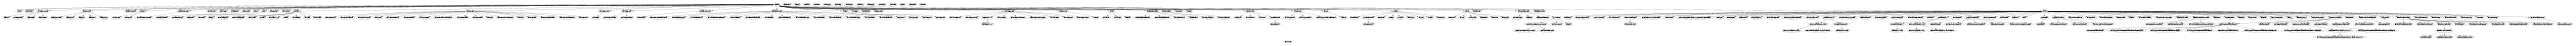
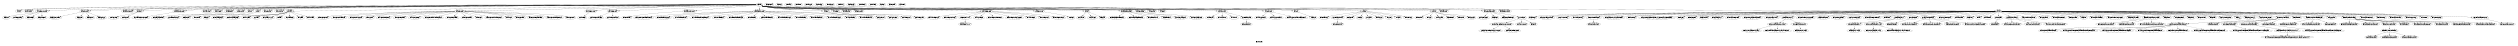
  digraph {
    label=Resources
    node [fontsize=8]
    edge [fontsize=8]
    n1 [label="Archive::Download[apache-storm-0.9.6.tar.gz]"]
    n2 [label="Exec[rm-on-error-apache-storm-0.9.6.tar.gz]"]
    n3 [label="Exec[download archive apache-storm-0.9.6.tar.gz and check sum]"]
    n4 [label="Anchor[zookeeper::end]"]
    n5 [label="File[/etc/init.d/kafka]"]
    n6 [label="Package[stompjs]"]
    n7 [label="Package[cron]"]
    n8 [label="Exec[untar-kafka-package]"]
    n9 [label="Exec[apt_update]"]
    n10 [label="Archive::Extract[apache-storm-0.9.6]"]
    n11 [label="Exec[apache-storm-0.9.6 unpack]"]
    n12 [label="Exec[purge_plugin_transport-couchbase_old]"]
    n13 [label="File[/etc/default/jetty]"]
    n14 [label="Exec[download-kafka-package]"]
    n15 [label="File[/etc/nginx/nginx.conf]"]
    n16 [label="File[/opt/jetty/webapps/private.war]"]
    n17 [label="Vcsrepo[/usr/src/servioticy]"]
    n18 [label="File[/etc/nginx/sites-available/localhost.conf]"]
    n19 [label="Exec[pip_install_Flask]"]
    n20 [label="File[/var/lib/zookeeper/myid]"]
    n21 [label="Class[Stdlib]"]
    n22 [label="Wget::Fetch[jetty_download]"]
    n23 [label="Exec[wget-jetty_download]"]
    n24 [label="File[/usr/bin/start-servioticy]"]
    n25 [label="Maven::Environment[maven-env]"]
    n26 [label="File[/home/vagrant/.mavenrc]"]
    n27 [label="Exec[wget-couchbase-server-source]"]
    n28 [label="File[/etc/nginx/conf.d/default.conf]"]
    n29 [label="Datacat_fragment[127.0.0.1]"]
    n30 [label="Anchor[apt::ppa::ppa:webupd8team/java]"]
    n31 [label="Exec[mkdir_datadir_elasticsearch_serviolastic]"]
    n32 [label="File[/etc/nginx/conf.d/proxy.conf]"]
    n33 [label="Exec[jetty_untar]"]
    n34 [label="File[/opt/apache-storm-0.9.6/logback/cluster.xml]"]
    n35 [label="Class[Java::Params]"]
    n36 [label="File_line[cross_origin]"]
    n37 [label="File[/var/lib/puppet/concat]"]
    n38 [label="Exec[install_plugin_mobz/elasticsearch-head]"]
    n39 [label="Exec[maven-untar]"]
    n40 [label="File[/opt/servioticy-dispatcher/dispatcher-0.4.3-SNAPSHOT-jar-with-dependencies.jar]"]
    n41 [label="Stage[deploy_infra]"]
    n42 [label="File[/var/lib/puppet/concat/_etc_nginx_sites-available_localhost.conf/fragments.concat.out]"]
    n43 [label="Apt_key[Add key: 7BD9BF62 from Apt::Source nginx]"]
    n44 [label="Exec[stop-jetty]"]
    n45 [label="File[/tmp/nginx.d]"]
    n46 [label="File[/lib/systemd/system/elasticsearch.service]"]
    n47 [label="Exec[set-licence-seen]"]
    n48 [label="File[/usr/local/bin/mvn]"]
    n49 [label="Package[couchbase]"]
    n50 [label="File[/var/lib/puppet/concat/_etc_nginx_sites-available_localhost.conf/fragments]"]
    n51 [label="File[/opt/apache-apollo-1.7]"]
    n52 [label="File[/etc/elasticsearch/logging.yml]"]
    n53 [label="File[/home/vagrant/README.txt]"]
    n54 [label="Anchor[apt_key 7BD9BF62 present]"]
    n55 [label="File[/opt/servioticy-dispatcher/dispatcher.xml]"]
    n56 [label="File[/etc/zookeeper/conf/zoo.cfg]"]
    n57 [label="File[/opt/jetty/webapps/root.war]"]
    n58 [label="Anchor[nginx::apt_repo]"]
    n59 [label="File[/var/lib/puppet/concat/_etc_nginx_sites-available_localhost.conf]"]
    n60 [label="File[/etc/elasticsearch/serviolastic/scripts]"]
    n61 [label="Class[Zookeeper::Os::Debian]"]
    n62 [label="Cron[zookeeper-cleanup]"]
    n63 [label="Package[zookeeper]"]
    n64 [label="Package[zookeeperd]"]
    n65 [label="Archive[apache-storm-0.9.6]"]
    n66 [label="File[/opt/servibroker/etc/groups.properties]"]
    n67 [label="Exec[add-apt-repository-ppa:chris-lea/node.js]"]
    n68 [label="Elasticsearch::Service[serviolastic]"]
    n69 [label="Elasticsearch::Service::Init[serviolastic]"]
    n70 [label="Augeas[defaults_serviolastic]"]
    n71 [label="Service[elasticsearch-instance-serviolastic]"]
    n72 [label="File[/etc/init.d/elasticsearch-serviolastic]"]
    n73 [label="Class[Python::Install]"]
    n74 [label="Package[python-virtualenv]"]
-   n75 [label="Package[python-dev]"]
    n76 [label="Package[python]"]
    n77 [label="Package[gunicorn]"]
    n78 [label="Package[python-pip]"]
    n79 [label="Package[couchbase-server]"]
    n80 [label="Class[Kafka::Broker::Install]"]
    n81 [label="Zookeeper::Host[127.0.0.1]"]
    n82 [label="File[/usr/share/elasticsearch/bin]"]
    n83 [label="File[/usr/share/elasticsearch/templates_import]"]
    n84 [label="Class[Nginx]"]
    n85 [label="Anchor[nginx::begin]"]
    n86 [label="Anchor[nginx::end]"]
    n87 [label="File[sources.list.d]"]
    n88 [label="File[01proxy]"]
    n89 [label="File[/opt/servioticy-dispatcher]"]
    n90 [label="Vcsrepo[/opt/servioticy-bridge]"]
    n91 [label="File[/home/vagrant/README.demos.txt]"]
    n92 [label="File[/var/log/kafka]"]
    n93 [label="File[/data/demo]"]
    n94 [label="File[/etc/init.d/elasticsearch]"]
    n95 [label="Archive[apache-apollo-1.7]"]
    n96 [label="Archive::Extract[apache-apollo-1.7]"]
    n97 [label="Archive::Download[apache-apollo-1.7.tar.gz]"]
    n98 [label="Exec[apache-apollo-1.7 unpack]"]
    n99 [label="Exec[rm-on-error-apache-apollo-1.7.tar.gz]"]
    n100 [label="Exec[download archive apache-apollo-1.7.tar.gz and check sum]"]
    n101 [label="Python::Pip[simplejson]"]
    n102 [label="Exec[pip_install_simplejson]"]
    n103 [label="Anchor[python::end]"]
    n104 [label="Class[Kafka::Broker::Config]"]
    n105 [label="File[/opt/kafka/config/server.properties]"]
    n106 [label="File[/var/lib/puppet/concat/_etc_nginx_sites-available_localhost.conf/fragments/500_fd0b234173aed6ab4786b7032214c741]"]
    n107 [label="Anchor[apt::ppa::ppa:chris-lea/node.js]"]
    n108 [label="File[/var/nginx/client_body_temp]"]
    n109 [label="Anchor[elasticsearch::begin]"]
    n110 [label="Class[Stdlib::Stages]"]
    n111 [label="Concat[/etc/nginx/sites-available/localhost.conf]"]
    n112 [label="Exec[concat_/etc/nginx/sites-available/localhost.conf]"]
    n113 [label="File[/var/lib/puppet/concat/_etc_nginx_sites-available_localhost.conf/fragments.concat]"]
    n114 [label="Group[kafka]"]
    n115 [label="Apt::Ppa[ppa:webupd8team/java]"]
    n116 [label="Exec[add-apt-repository-ppa:webupd8team/java]"]
    n117 [label="Package[python-software-properties]"]
    n118 [label="File[/etc/apt/sources.list.d/webupd8team-java-precise.list]"]
    n119 [label="File[/var/log/zookeeper]"]
    n120 [label="Stage[deploy]"]
    n121 [label="File[/data/elasticsearch]"]
    n122 [label="Anchor[nginx::package::end]"]
    n123 [label="Class[Java::Config]"]
    n124 [label="Exec[update-java-alternatives]"]
    n125 [label="Class[Elasticsearch]"]
    n126 [label="Class[Apt::Update]"]
    n127 [label="File[/etc/elasticsearch/elasticsearch.yml]"]
    n128 [label="File[/etc/elasticsearch]"]
    n129 [label="File[/tmp/mysql-server.response]"]
    n130 [label="File[/var/lib/puppet/concat/bin]"]
    n131 [label="Apt::Key[Add key: 7BD9BF62 from Apt::Source nginx]"]
    n132 [label="Class[Motd]"]
    n133 [label="File[/etc/motd.tail]"]
    n134 [label="Class[Git]"]
    n135 [label="Package[git]"]
    n136 [label="File[/opt/kafka-2.10-0.8.2.2]"]
    n137 [label="Class[Nginx::Params]"]
    n138 [label="File[/data/couchbase]"]
    n139 [label="Anchor[nginx::package::begin]"]
    n140 [label="File[/etc/nginx/sites-enabled]"]
    n141 [label="Service[jetty]"]
    n142 [label="Class[Motd::Params]"]
    n143 [label="Package[unzip]"]
    n144 [label="Augeas[/etc/default/elasticsearch]"]
    n145 [label="Exec[install_plugin_transport-couchbase]"]
    n146 [label="File[/usr/share/elasticsearch/scripts]"]
    n147 [label="Anchor[zookeeper::install::begin]"]
    n148 [label="File[localhost.conf symlink]"]
    n149 [label="Class[Kafka]"]
    n150 [label="User[kafka]"]
    n151 [label="File[/opt/kafka/config]"]
    n152 [label="File[/opt/kafka]"]
    n153 [label="File[/var/lib/kafka]"]
    n154 [label="File[/data]"]
    n155 [label="Class[Nginx::Config]"]
    n156 [label="File[/var/nginx/proxy_temp]"]
    n157 [label="File[/etc/nginx/conf.mail.d/vhost_autogen.conf]"]
    n158 [label="File[/etc/nginx/sites-available]"]
    n159 [label="File[/etc/nginx/conf.mail.d]"]
    n160 [label="File[/etc/nginx]"]
    n161 [label="File[/etc/nginx/conf.d/vhost_autogen.conf]"]
    n162 [label="File[/var/nginx]"]
    n163 [label="File[/tmp/nginx.mail.d]"]
    n164 [label="File[/etc/nginx/sites-enabled/default]"]
    n165 [label="File[/etc/nginx/conf.d/example_ssl.conf]"]
    n166 [label="File[/etc/nginx/conf.d]"]
+   n167 [label="File[/data/userDB]"]
    n168 [label="File[/usr/share/elasticsearch]"]
    n169 [label="Python::Pip[Flask]"]
    n170 [label="Apt::Ppa[ppa:chris-lea/node.js]"]
    n171 [label="File[/etc/apt/sources.list.d/chris-lea-node_js-precise.list]"]
    n172 [label="Concat::Fragment[localhost-header]"]
    n173 [label="File[/var/lib/puppet/concat/_etc_nginx_sites-available_localhost.conf/fragments/001_localhost-header]"]
    n174 [label="Class[Zookeeper::Service]"]
    n175 [label="Service[zookeeper]"]
    n176 [label="Class[Zookeeper::Install]"]
    n177 [label="Anchor[zookeeper::install::end]"]
    n178 [label="File[/opt/servibroker/etc/apollo.xml]"]
    n179 [label="Anchor[apt::source::nginx]"]
    n180 [label="File[/usr/share/elasticsearch/plugins/head/.name]"]
    n181 [label="Anchor[apt::update]"]
    n182 [label="Class[Kafka::Broker::Service]"]
    n183 [label="File[/opt/jetty/start.ini]"]
    n184 [label="File[/usr/share/elasticsearch/plugins/transport-couchbase/.name]"]
    n185 [label="Class[Elasticsearch::Config]"]
    n186 [label="File[/usr/share/elasticsearch/lib]"]
    n187 [label="File[/usr/share/elasticsearch/plugins]"]
    n188 [label="File[/var/log/elasticsearch]"]
    n189 [label="File[/usr/share/elasticsearch/data]"]
    n190 [label="Group[vagrant]"]
    n191 [label="Anchor[java::end]"]
    n192 [label="Class[Python]"]
    n193 [label="Anchor[python::begin]"]
    n194 [label="Anchor[java::begin:]"]
    n195 [label="Schedule[daily]"]
    n196 [label="File[/home/vagrant/LICENSE.txt]"]
    n197 [label="Package[java]"]
    n198 [label="File[/etc/zookeeper/conf/environment]"]
    n199 [label="Service[nginx]"]
    n200 [label="Exec[stop_couchbase]"]
    n201 [label="File[/var/log/jetty]"]
    n202 [label="Package[nginx]"]
    n203 [label="Package[vim]"]
    n204 [label="Class[Zookeeper]"]
    n205 [label="Anchor[zookeeper::start]"]
    n206 [label="File[/etc/elasticsearch/serviolastic/logging.yml]"]
    n207 [label="File[/etc/elasticsearch/serviolastic]"]
    n208 [label="Exec[create_package_dir_elasticsearch]"]
    n209 [label="Class[Kafka::Params]"]
    n210 [label="Nginx::Resource::Location[localhost-default]"]
    n211 [label="Concat::Fragment[fd0b234173aed6ab4786b7032214c741]"]
    n212 [label="File[/home/vagrant/.bash_aliases]"]
    n213 [label="Exec[apt_get_update_for_nginx]"]
    n214 [label="Schedule[never]"]
    n215 [label="Exec[download_package_elasticsearch]"]
    n216 [label="File[/etc/zookeeper/conf/log4j.properties]"]
    n217 [label="Class[Python::Config]"]
    n218 [label="Class[Zookeeper::Config]"]
    n219 [label="File[/var/lib/zookeeper]"]
    n220 [label="File[/etc/zookeeper/conf]"]
    n221 [label="File[/etc/zookeeper/conf/myid]"]
    n222 [label="File[nginx.list]"]
    n223 [label="File[/opt/servibroker/etc/users.properties]"]
    n224 [label="Schedule[puppet]"]
    n225 [label="Package[oracle-java7-installer]"]
    n226 [label="Class[Nginx::Service]"]
    n227 [label="Elasticsearch::Plugin[transport-couchbase]"]
    n228 [label="Package[forever]"]
    n229 [label="Stage[setup_app]"]
    n230 [label="File[/opt/jetty]"]
    n231 [label="User[vagrant]"]
    n232 [label="Exec[set-licence-selected]"]
    n233 [label="Package[nodejs]"]
    n234 [label="File[/var/lib/puppet/concat/_etc_nginx_sites-available_localhost.conf/fragments/699_localhost-footer]"]
    n235 [label="File[/opt/servibroker]"]
    n236 [label="Stage[main]"]
    n237 [label="Class[Java]"]
    n238 [label="Class[Elasticsearch::Package]"]
    n239 [label="Class[Nginx::Package]"]
    n240 [label="Class[Apt::Params]"]
    n241 [label="Class[Settings]"]
    n242 [label="Class[Maven::Maven]"]
    n243 [label="Class[Concat::Setup]"]
    n244 [label="Class[Wget]"]
    n245 [label="Class[Jetty]"]
    n246 [label="Class[Apt]"]
    n247 [label="Class[Kafka::Broker]"]
    n248 [label="Class[Nginx::Package::Debian]"]
    n249 [label="Class[Elasticsearch::Params]"]
    n250 [label="Class[Main]"]
    n251 [label="File[/opt/elasticsearch/swdl]"]
    n252 [label="Package[elasticsearch]"]
    n253 [label="File[/usr/bin/mvn]"]
    n254 [label="Wget::Fetch[fetch-maven]"]
    n255 [label="File[/var/lib/puppet/concat/bin/concatfragments.sh]"]
    n256 [label="Package[wget]"]
    n257 [label="File[/etc/init.d/jetty]"]
    n258 [label="File[preferences.d]"]
    n259 [label="File[sources.list]"]
    n260 [label="File[old-proxy-file]"]
    n261 [label="Apt::Source[nginx]"]
    n262 [label="Package[make]"]
    n263 [label="Vcsrepo[/opt/servioticy-indices]"]
    n264 [label="Package[g++]"]
    n265 [label="Package[mysql-server-5.5]"]
    n266 [label="Vcsrepo[/opt/servioticy-composer]"]
    n267 [label="Nginx::Resource::Vhost[localhost]"]
    n268 [label="Exec[create_broker]"]
    n269 [label="Elasticsearch::Plugin[mobz/elasticsearch-head]"]
    n270 [label="Exec[apt-get update]"]
    n271 [label="Elasticsearch::Instance[serviolastic]"]
    n272 [label="File[/home/vagrant/VERSION.txt]"]
    n273 [label="Exec[build_servioticy]"]
    n274 [label="File[/home/vagrant/downloads/]"]
    n275 [label="File[/usr/bin/stop-servioticy]"]
    n276 [label="Exec[run_userDB]"]
    n277 [label="File[/opt/servioticy_scripts]"]
    n278 [label="Wget::Fetch[couchbase-server-source]"]
    n279 [label="Filebucket[puppet]"]
    n280 [label="Schedule[hourly]"]
    n281 [label="Exec[purge_plugin_head_old]"]
    n282 [label="Exec[mkdir_configdir_elasticsearch_serviolastic]"]
    n283 [label="Stage[deploy_app]"]
    n284 [label="Schedule[monthly]"]
    n285 [label="Concat::Fragment[localhost-footer]"]
    n286 [label="Schedule[weekly]"]
    n287 [label="Stage[setup]"]
    n288 [label="File[/etc/elasticsearch/serviolastic/elasticsearch.yml]"]
    n289 [label="Exec[wget-fetch-maven]"]
    n290 [label="Stage[setup_infra]"]
    n291 [label="Stage[runtime]"]
    n1 -> n2
    n1 -> n3
    n10 -> n11
    n22 -> n23
    n25 -> n26
    n61 -> n7
    n61 -> n62
    n61 -> n63
    n61 -> n64
    n65 -> n1
    n65 -> n10
    n68 -> n69
    n69 -> n70
    n69 -> n71
    n69 -> n72
    n73 -> n74
-   n73 -> n75
    n73 -> n76
    n73 -> n77
    n73 -> n78
    n81 -> n29
    n84 -> n85
    n84 -> n86
    n95 -> n96
    n95 -> n97
    n96 -> n98
    n97 -> n99
    n97 -> n100
    n101 -> n102
    n104 -> n105
    n111 -> n18
    n111 -> n42
    n111 -> n50
    n111 -> n59
    n111 -> n112
    n111 -> n113
    n115 -> n30
    n115 -> n116
    n115 -> n117
    n115 -> n118
    n123 -> n124
    n125 -> n109
    n126 -> n9
    n131 -> n43
    n131 -> n54
    n132 -> n133
    n134 -> n135
    n149 -> n8
    n149 -> n14
    n149 -> n92
    n149 -> n114
    n149 -> n136
    n149 -> n150
    n149 -> n151
    n149 -> n152
    n149 -> n153
    n155 -> n15
    n155 -> n28
    n155 -> n32
    n155 -> n45
    n155 -> n108
    n155 -> n140
    n155 -> n156
    n155 -> n157
    n155 -> n158
    n155 -> n159
    n155 -> n160
    n155 -> n161
    n155 -> n162
    n155 -> n163
    n155 -> n164
    n155 -> n165
    n155 -> n166
    n169 -> n19
    n170 -> n67
    n170 -> n107
    n170 -> n171
    n172 -> n173
    n174 -> n175
    n176 -> n147
    n176 -> n177
    n182 -> n5
    n185 -> n46
    n185 -> n52
    n185 -> n82
    n185 -> n83
    n185 -> n94
    n185 -> n127
    n185 -> n128
    n185 -> n144
    n185 -> n146
    n185 -> n168
    n185 -> n186
    n185 -> n187
    n185 -> n188
    n185 -> n189
    n192 -> n103
    n192 -> n193
    n204 -> n4
    n204 -> n205
    n210 -> n211
    n211 -> n106
    n218 -> n20
    n218 -> n56
    n218 -> n81
    n218 -> n119
    n218 -> n198
    n218 -> n216
    n218 -> n219
    n218 -> n220
    n218 -> n221
    n226 -> n199
    n227 -> n12
    n227 -> n145
    n227 -> n184
    n236 -> n21
    n236 -> n35
    n236 -> n61
    n236 -> n73
    n236 -> n80
    n236 -> n84
    n236 -> n104
    n236 -> n110
    n236 -> n123
    n236 -> n125
    n236 -> n126
    n236 -> n132
    n236 -> n134
    n236 -> n137
    n236 -> n142
    n236 -> n149
    n236 -> n155
    n236 -> n174
    n236 -> n176
    n236 -> n182
    n236 -> n185
    n236 -> n192
    n236 -> n204
    n236 -> n209
    n236 -> n217
    n236 -> n218
    n236 -> n226
    n236 -> n237
    n236 -> n238
    n236 -> n239
    n236 -> n240
    n236 -> n241
    n236 -> n242
    n236 -> n243
    n236 -> n244
    n236 -> n245
    n236 -> n246
    n236 -> n247
    n236 -> n248
    n236 -> n249
    n236 -> n250
    n237 -> n191
    n237 -> n194
    n237 -> n197
    n238 -> n208
    n238 -> n215
    n238 -> n251
    n238 -> n252
    n239 -> n122
    n239 -> n139
    n242 -> n39
    n242 -> n48
    n242 -> n253
    n242 -> n254
    n243 -> n37
    n243 -> n130
    n243 -> n255
    n244 -> n256
    n245 -> n13
    n245 -> n22
    n245 -> n33
    n245 -> n141
    n245 -> n190
    n245 -> n201
    n245 -> n230
    n245 -> n231
    n245 -> n257
    n246 -> n87
    n246 -> n88
    n246 -> n181
    n246 -> n258
    n246 -> n259
    n246 -> n260
    n248 -> n58
    n248 -> n202
    n248 -> n213
    n248 -> n261
    n250 -> n6
    n250 -> n16
    n250 -> n17
    n250 -> n24
    n250 -> n25
    n250 -> n34
    n250 -> n36
    n250 -> n40
    n250 -> n44
    n250 -> n47
    n250 -> n49
    n250 -> n51
    n250 -> n53
    n250 -> n55
    n250 -> n57
    n250 -> n65
    n250 -> n66
    n250 -> n79
    n250 -> n89
    n250 -> n90
    n250 -> n91
    n250 -> n93
    n250 -> n95
    n250 -> n101
    n250 -> n115
    n250 -> n129
    n250 -> n138
    n250 -> n143
    n250 -> n154
+   n250 -> n167
    n250 -> n169
    n250 -> n170
    n250 -> n178
    n250 -> n183
    n250 -> n196
    n250 -> n200
    n250 -> n203
    n250 -> n212
    n250 -> n223
    n250 -> n225
    n250 -> n227
    n250 -> n228
    n250 -> n232
    n250 -> n233
    n250 -> n235
    n250 -> n262
    n250 -> n263
    n250 -> n264
    n250 -> n265
    n250 -> n266
    n250 -> n267
    n250 -> n268
    n250 -> n269
    n250 -> n270
    n250 -> n271
    n250 -> n272
    n250 -> n273
    n250 -> n274
    n250 -> n275
    n250 -> n276
    n250 -> n277
    n250 -> n278
    n254 -> n289
    n261 -> n131
    n261 -> n179
    n261 -> n222
    n267 -> n111
    n267 -> n148
    n267 -> n172
    n267 -> n210
    n267 -> n285
    n269 -> n38
    n269 -> n180
    n269 -> n281
    n271 -> n31
    n271 -> n60
    n271 -> n68
    n271 -> n121
    n271 -> n206
    n271 -> n207
    n271 -> n282
    n271 -> n288
    n278 -> n27
    n285 -> n234
  }
